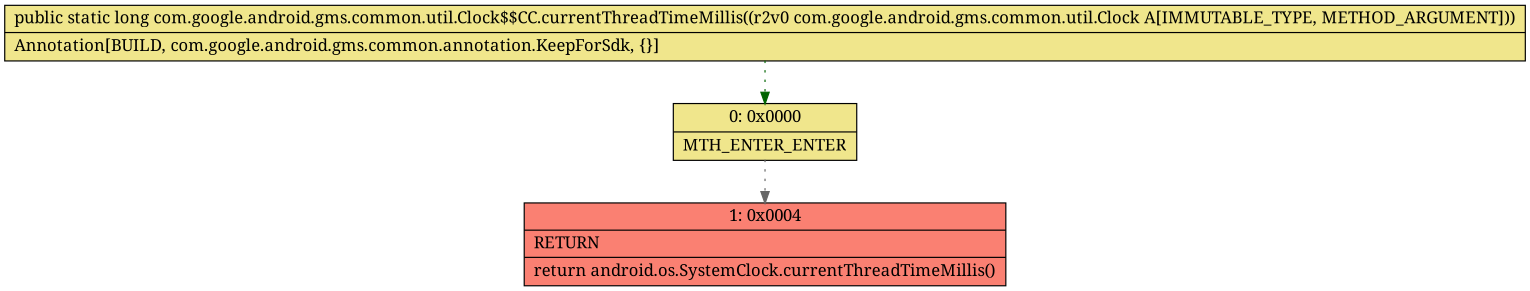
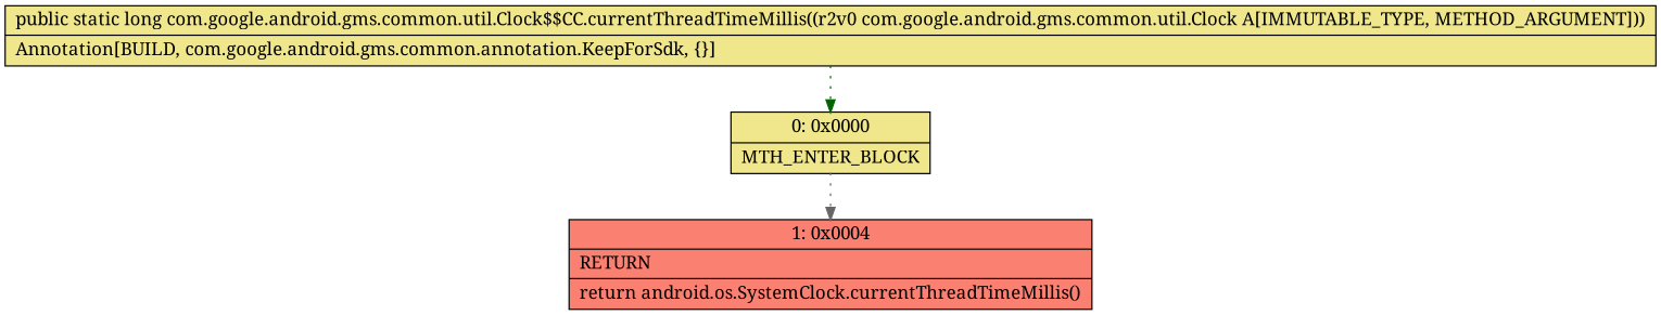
  digraph {
    fontname="Noto Serif"
    node [shape=record style=filled fillcolor=khaki fontname="Noto Serif"]
    edge [style=dotted fontname="Noto Serif"]
-   n1 [label="{0\:\ 0x0000|MTH_ENTER_ENTER\l}"]
+   n1 [label="{0\:\ 0x0000|MTH_ENTER_BLOCK\l}"]
    n2 [label="{1\:\ 0x0004|RETURN\l|return android.os.SystemClock.currentThreadTimeMillis()\l}" fillcolor=salmon]
    n3 [label="{public static long com.google.android.gms.common.util.Clock$$CC.currentThreadTimeMillis((r2v0 com.google.android.gms.common.util.Clock A[IMMUTABLE_TYPE, METHOD_ARGUMENT]))  | Annotation[BUILD, com.google.android.gms.common.annotation.KeepForSdk, \{\}]\l}"]
    n1 -> n2 [color=gray40]
    n3 -> n1 [color=darkgreen]
  }
